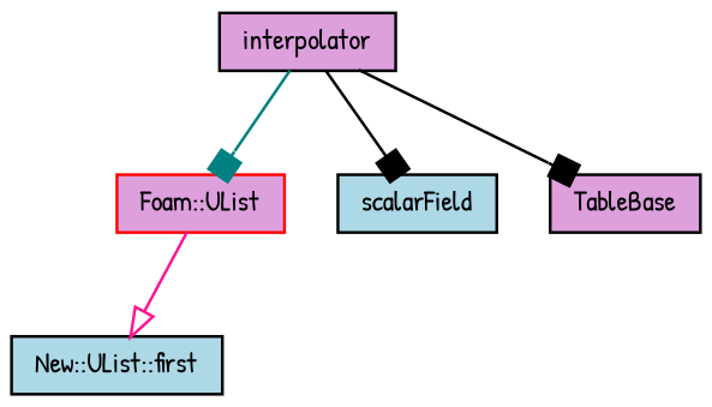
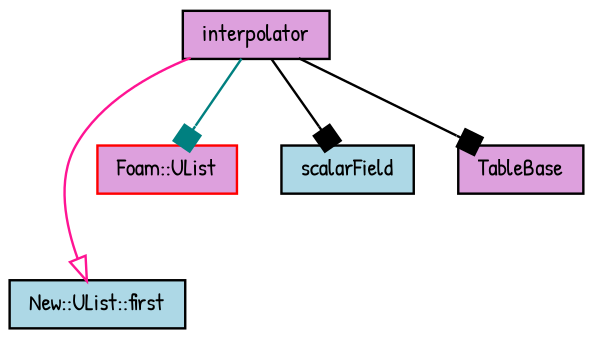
  digraph {
    fontname="Patrick Hand"
    rankdir=TB
    node [color=black fillcolor=plum fontname="Patrick Hand" fontsize=10 shape=record style=filled]
    edge [arrowhead=box color=black fontname="Patrick Hand" fontsize=10 labelfontname=Helvetica labelfontsize=10 style=solid]
    n1 [fontcolor=black height=0.2 label=interpolator width=0.4]
    n2 [fillcolor=lightblue height=0.2 label="New::UList::first" width=0.4]
    n3 [color=red height=0.2 label="Foam::UList" width=0.4]
    n4 [fillcolor=lightblue height=0.2 label=scalarField width=0.4]
    n5 [height=0.2 label=TableBase width=0.4]
-   n3 -> n2 [arrowhead=onormal color=deeppink]
+   n1 -> n2 [arrowhead=onormal color=deeppink]
    n1 -> n3 [color=teal]
    n1 -> n4
    n1 -> n5
  }
